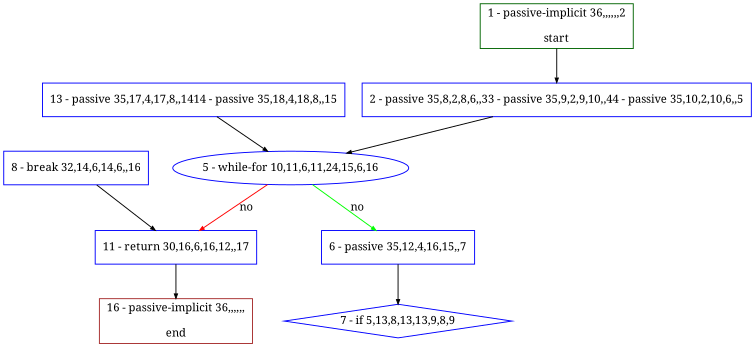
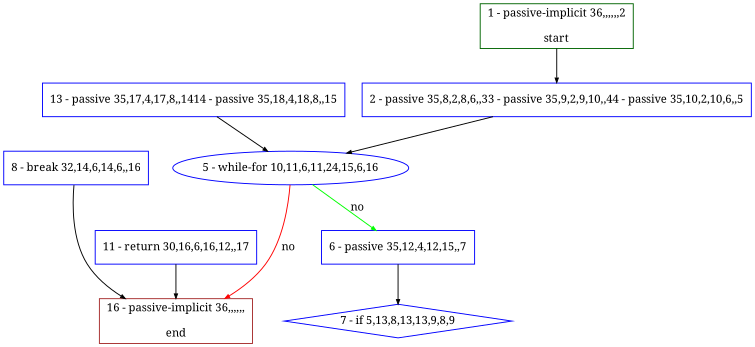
  digraph {
    bgcolor=white
    compound=true
    fillcolor="#FFFFCC"
    fontname="Noto Serif"
    fontsize=12
    pack=true
    packmode=clust
    style="rounded,filled"
    node [color="#0000ff" compound=true fillcolor="#ffffff" fixedsize=false fontname="Noto Serif" fontsize=12 node_initialized=no shape=box style=filled]
    edge [arrowhead=normal arrowsize=0.5 arrowtail=none color="#000000" compound=true dir=forward fontcolor=black fontname="Noto Serif" fontsize=12]
    n1 [label="2 - passive 35,8,2,8,6,,33 - passive 35,9,2,9,10,,44 - passive 35,10,2,10,6,,5"]
    n2 [label="5 - while-for 10,11,6,11,24,15,6,16" shape=oval]
-   n3 [label="6 - passive 35,12,4,16,15,,7"]
+   n3 [label="6 - passive 35,12,4,12,15,,7"]
    n4 [color="#a52a2a" label="16 - passive-implicit 36,,,,,,\n\nend"]
    n5 [color="#006400" label="1 - passive-implicit 36,,,,,,2\n\nstart"]
    n6 [label="7 - if 5,13,8,13,13,9,8,9" shape=diamond]
    n7 [label="8 - break 32,14,6,14,6,,16"]
    n8 [label="11 - return 30,16,6,16,12,,17"]
    n9 [label="13 - passive 35,17,4,17,8,,1414 - passive 35,18,4,18,8,,15"]
    n1 -> n2
    n2 -> n3 [color="#00ff00" label=no]
-   n2 -> n8 [color="#ff0000" label=no]
+   n2 -> n4 [color="#ff0000" label=no]
    n3 -> n6
    n5 -> n1
-   n7 -> n8
+   n7 -> n4
    n8 -> n4
    n9 -> n2
  }
